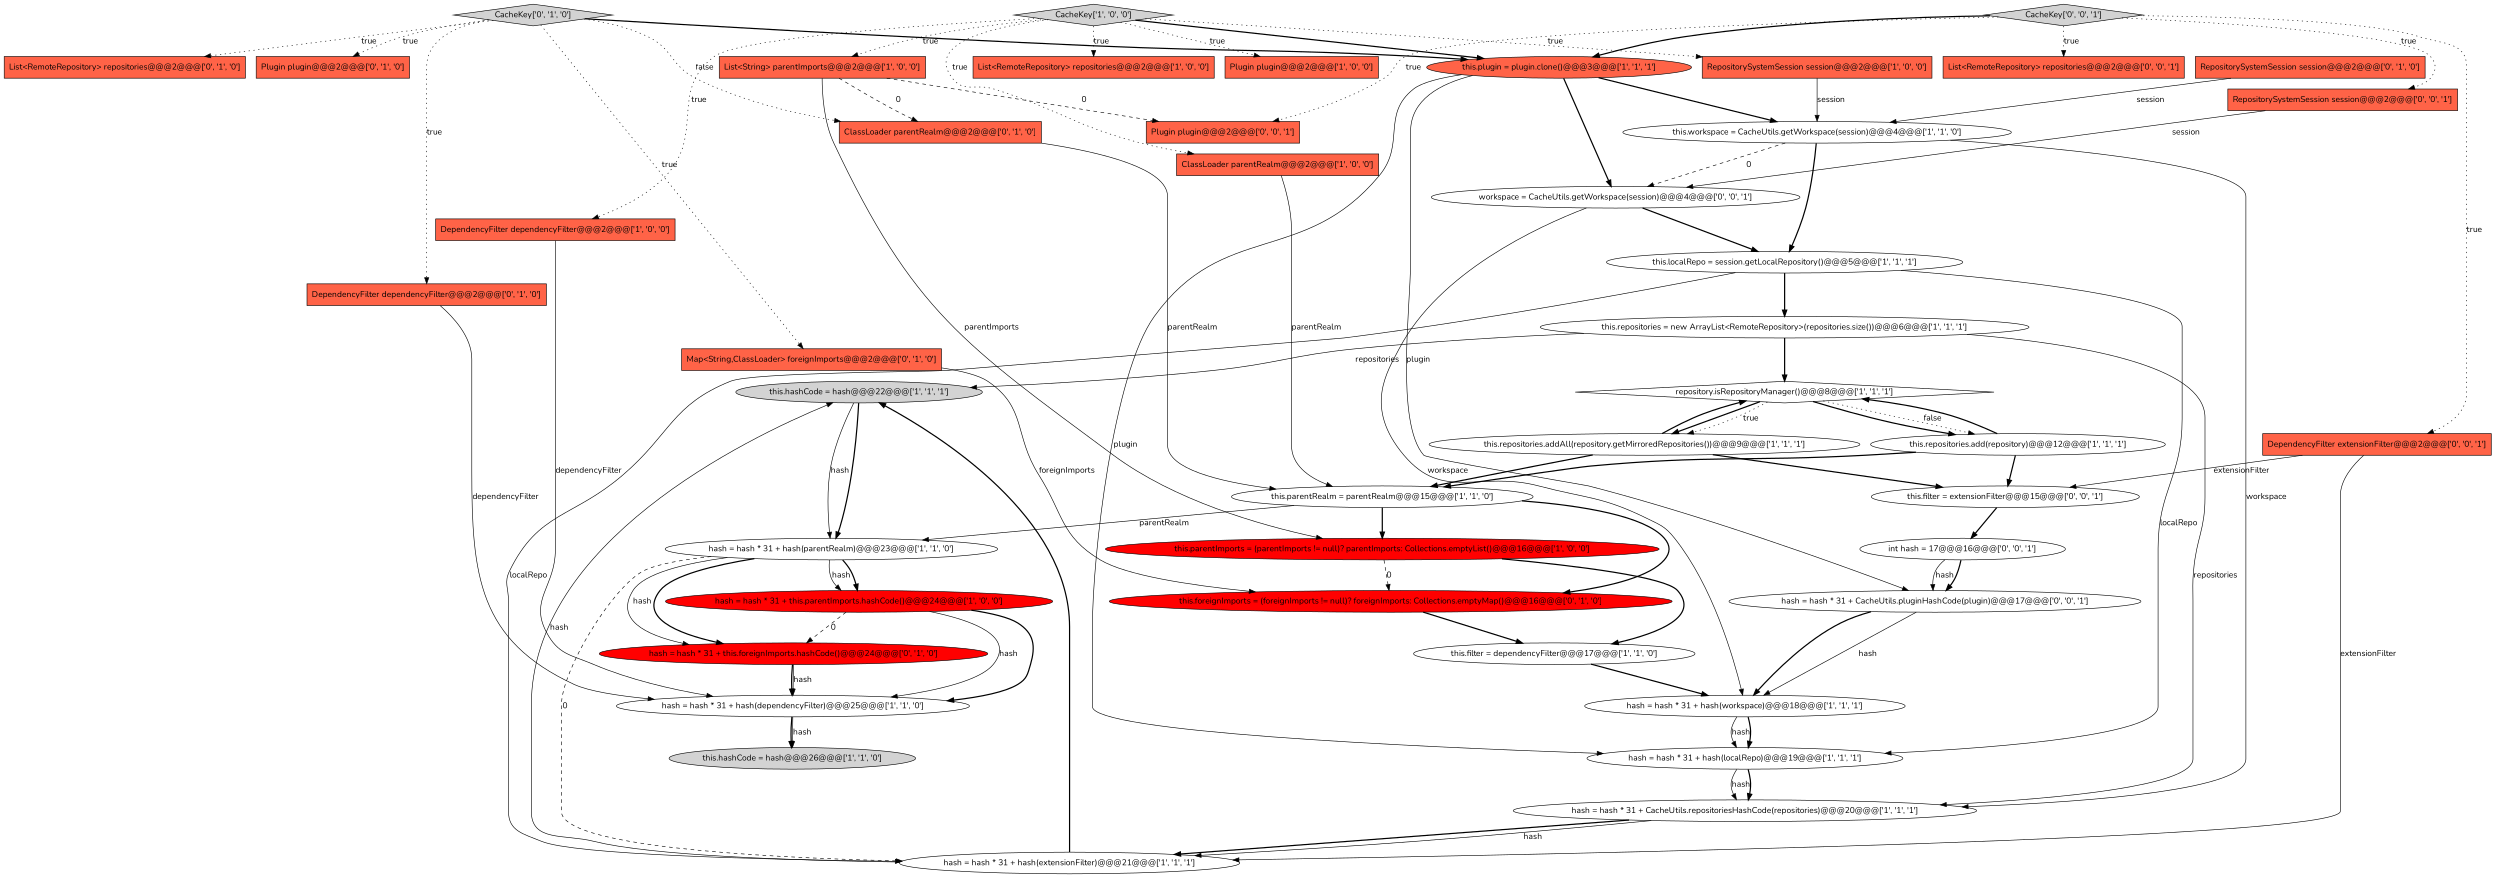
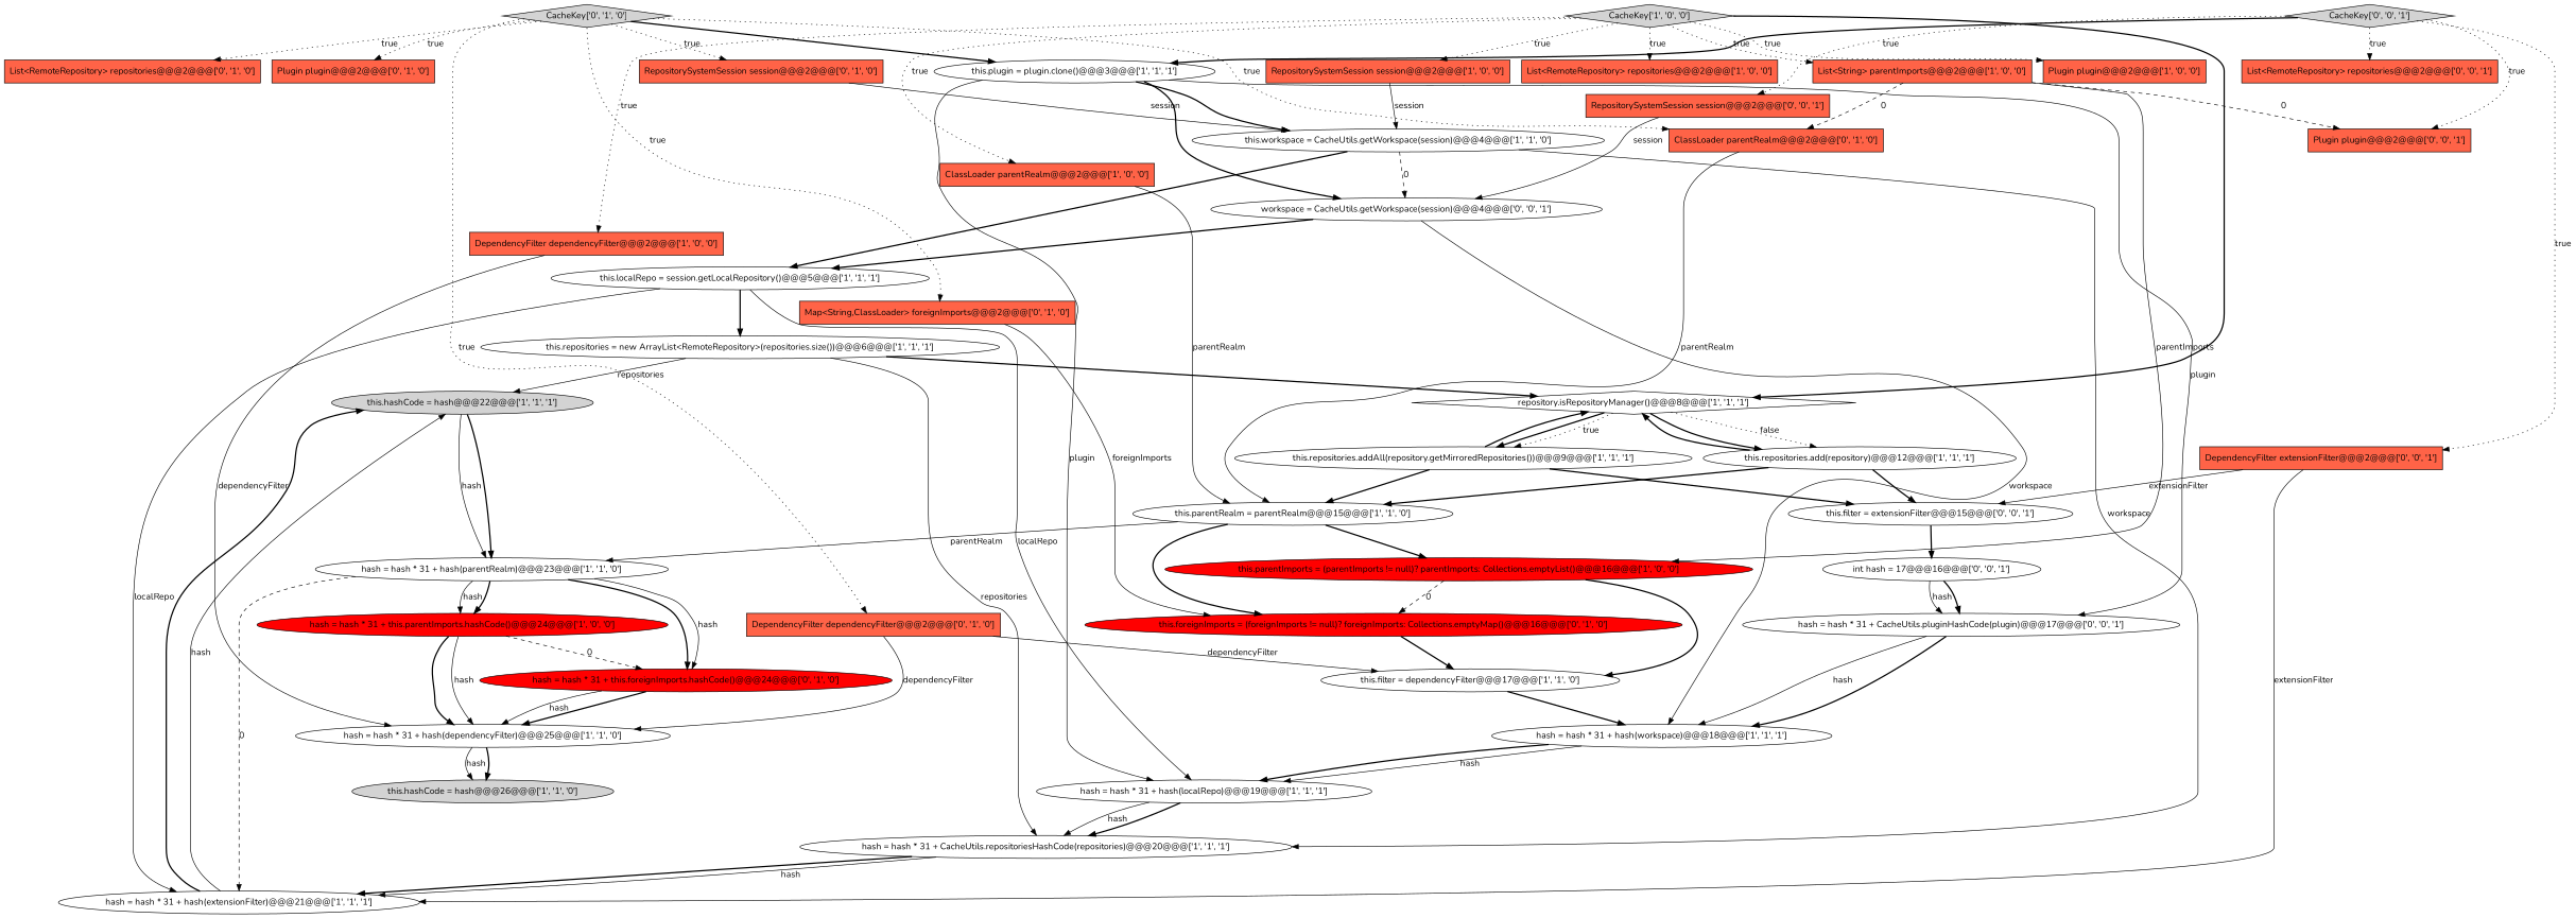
  digraph {
    fontname=Nunito
    node [fillcolor=white fontname=Nunito shape=ellipse style=filled]
    edge [fontname=Nunito style=bold]
    n1 [fillcolor=lightgray label="this.hashCode = hash@@@22@@@['1', '1', '1']"]
    n2 [label="hash = hash * 31 + hash(parentRealm)@@@23@@@['1', '1', '0']"]
    n3 [label="hash = hash * 31 + hash(extensionFilter)@@@21@@@['1', '1', '1']"]
    n4 [fillcolor=red label="hash = hash * 31 + this.parentImports.hashCode()@@@24@@@['1', '0', '0']"]
    n5 [fillcolor=red label="hash = hash * 31 + this.foreignImports.hashCode()@@@24@@@['0', '1', '0']"]
    n6 [fillcolor=tomato label="ClassLoader parentRealm@@@2@@@['0', '1', '0']" shape=box]
    n7 [label="this.parentRealm = parentRealm@@@15@@@['1', '1', '0']"]
    n8 [fillcolor=red label="this.parentImports = (parentImports != null)? parentImports: Collections.emptyList()@@@16@@@['1', '0', '0']"]
    n9 [fillcolor=red label="this.foreignImports = (foreignImports != null)? foreignImports: Collections.emptyMap()@@@16@@@['0', '1', '0']"]
    n10 [fillcolor=tomato label="List<RemoteRepository> repositories@@@2@@@['1', '0', '0']" shape=box]
    n11 [label="this.repositories = new ArrayList<RemoteRepository>(repositories.size())@@@6@@@['1', '1', '1']"]
    n12 [label="hash = hash * 31 + CacheUtils.repositoriesHashCode(repositories)@@@20@@@['1', '1', '1']"]
    n13 [label="repository.isRepositoryManager()@@@8@@@['1', '1', '1']" shape=diamond]
    n14 [label="this.repositories.addAll(repository.getMirroredRepositories())@@@9@@@['1', '1', '1']"]
    n15 [label="this.repositories.add(repository)@@@12@@@['1', '1', '1']"]
    n16 [label="workspace = CacheUtils.getWorkspace(session)@@@4@@@['0', '0', '1']"]
    n17 [label="this.localRepo = session.getLocalRepository()@@@5@@@['1', '1', '1']"]
    n18 [label="hash = hash * 31 + hash(workspace)@@@18@@@['1', '1', '1']"]
    n19 [label="hash = hash * 31 + hash(localRepo)@@@19@@@['1', '1', '1']"]
    n20 [label="hash = hash * 31 + CacheUtils.pluginHashCode(plugin)@@@17@@@['0', '0', '1']"]
    n21 [label="this.filter = extensionFilter@@@15@@@['0', '0', '1']"]
    n22 [label="int hash = 17@@@16@@@['0', '0', '1']"]
    n23 [fillcolor=tomato label="List<RemoteRepository> repositories@@@2@@@['0', '1', '0']" shape=box]
    n24 [label="hash = hash * 31 + hash(dependencyFilter)@@@25@@@['1', '1', '0']"]
    n25 [fillcolor=lightgray label="this.hashCode = hash@@@26@@@['1', '1', '0']"]
    n26 [label="this.filter = dependencyFilter@@@17@@@['1', '1', '0']"]
    n27 [fillcolor=lightgray label="CacheKey['0', '0', '1']" shape=diamond]
    n28 [fillcolor=tomato label="Plugin plugin@@@2@@@['0', '0', '1']" shape=box]
    n29 [fillcolor=tomato label="RepositorySystemSession session@@@2@@@['0', '0', '1']" shape=box]
    n30 [fillcolor=tomato label="DependencyFilter extensionFilter@@@2@@@['0', '0', '1']" shape=box]
-   n31 [fillcolor=tomato label="this.plugin = plugin.clone()@@@3@@@['1', '1', '1']"]
+   n31 [label="this.plugin = plugin.clone()@@@3@@@['1', '1', '1']"]
    n32 [fillcolor=tomato label="List<RemoteRepository> repositories@@@2@@@['0', '0', '1']" shape=box]
    n33 [label="this.workspace = CacheUtils.getWorkspace(session)@@@4@@@['1', '1', '0']"]
    n34 [fillcolor=tomato label="RepositorySystemSession session@@@2@@@['0', '1', '0']" shape=box]
    n35 [fillcolor=tomato label="Plugin plugin@@@2@@@['1', '0', '0']" shape=box]
    n36 [fillcolor=tomato label="Plugin plugin@@@2@@@['0', '1', '0']" shape=box]
    n37 [fillcolor=tomato label="ClassLoader parentRealm@@@2@@@['1', '0', '0']" shape=box]
    n38 [fillcolor=lightgray label="CacheKey['1', '0', '0']" shape=diamond]
    n39 [fillcolor=tomato label="List<String> parentImports@@@2@@@['1', '0', '0']" shape=box]
    n40 [fillcolor=tomato label="DependencyFilter dependencyFilter@@@2@@@['1', '0', '0']" shape=box]
    n41 [fillcolor=tomato label="RepositorySystemSession session@@@2@@@['1', '0', '0']" shape=box]
    n42 [fillcolor=tomato label="Map<String,ClassLoader> foreignImports@@@2@@@['0', '1', '0']" shape=box]
    n43 [fillcolor=lightgray label="CacheKey['0', '1', '0']" shape=diamond]
    n44 [fillcolor=tomato label="DependencyFilter dependencyFilter@@@2@@@['0', '1', '0']" shape=box]
    n1 -> n2
    n1 -> n2 [label=hash style=solid]
    n2 -> n3 [label=0 style=dashed]
    n2 -> n4 [label=hash style=solid]
    n2 -> n4
    n2 -> n5
    n2 -> n5 [label=hash style=solid]
    n3 -> n1
    n3 -> n1 [label=hash style=solid]
    n4 -> n5 [label=0 style=dashed]
    n4 -> n24
    n4 -> n24 [label=hash style=solid]
    n5 -> n24
    n5 -> n24 [label=hash style=solid]
    n6 -> n7 [label=parentRealm style=solid]
    n7 -> n2 [label=parentRealm style=solid]
    n7 -> n8
    n7 -> n9
    n8 -> n9 [label=0 style=dashed]
    n8 -> n26
    n9 -> n26
    n11 -> n1 [label=repositories style=solid]
    n11 -> n12 [label=repositories style=solid]
    n11 -> n13
    n12 -> n3
    n12 -> n3 [label=hash style=solid]
    n13 -> n14
    n13 -> n14 [label=true style=dotted]
    n13 -> n15
    n13 -> n15 [label=false style=dotted]
    n14 -> n7
    n14 -> n13
    n14 -> n21
    n15 -> n7
    n15 -> n13
    n15 -> n21
    n16 -> n17
    n16 -> n18 [label=workspace style=solid]
    n17 -> n3 [label=localRepo style=solid]
    n17 -> n11
    n17 -> n19 [label=localRepo style=solid]
    n18 -> n19 [label=hash style=solid]
    n18 -> n19
    n19 -> n12 [label=hash style=solid]
    n19 -> n12
    n20 -> n18
    n20 -> n18 [label=hash style=solid]
    n21 -> n22
    n22 -> n20 [label=hash style=solid]
    n22 -> n20
    n24 -> n25
    n24 -> n25 [label=hash style=solid]
    n26 -> n18
    n27 -> n28 [label=true style=dotted]
    n27 -> n29 [label=true style=dotted]
    n27 -> n30 [label=true style=dotted]
    n27 -> n31
    n27 -> n32 [label=true style=dotted]
    n29 -> n16 [label=session style=solid]
    n30 -> n3 [label=extensionFilter style=solid]
    n30 -> n21 [label=extensionFilter style=solid]
    n31 -> n16
    n31 -> n19 [label=plugin style=solid]
    n31 -> n20 [label=plugin style=solid]
    n31 -> n33
    n33 -> n12 [label=workspace style=solid]
    n33 -> n16 [label=0 style=dashed]
    n33 -> n17
    n34 -> n33 [label=session style=solid]
    n37 -> n7 [label=parentRealm style=solid]
    n38 -> n10 [label=true style=dotted]
-   n38 -> n31
+   n38 -> n13
    n38 -> n35 [label=true style=dotted]
    n38 -> n37 [label=true style=dotted]
    n38 -> n39 [label=true style=dotted]
    n38 -> n40 [label=true style=dotted]
    n38 -> n41 [label=true style=dotted]
    n39 -> n6 [label=0 style=dashed]
    n39 -> n8 [label=parentImports style=solid]
    n39 -> n28 [label=0 style=dashed]
    n40 -> n24 [label=dependencyFilter style=solid]
    n41 -> n33 [label=session style=solid]
    n42 -> n9 [label=foreignImports style=solid]
-   n43 -> n6 [label=false style=dotted]
+   n43 -> n6 [label=true style=dotted]
    n43 -> n23 [label=true style=dotted]
    n43 -> n31
+   n43 -> n34 [label=true style=dotted]
    n43 -> n36 [label=true style=dotted]
    n43 -> n42 [label=true style=dotted]
    n43 -> n44 [label=true style=dotted]
    n44 -> n24 [label=dependencyFilter style=solid]
+   n44 -> n26 [label=dependencyFilter style=solid]
  }
